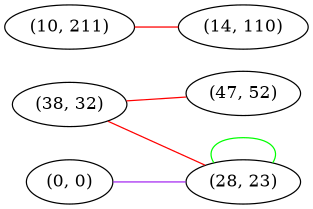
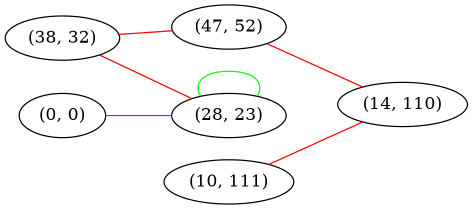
  graph {
    rankdir=LR
    edge [color=red weight=1]
    n1 [label="(38, 32)"]
    n2 [label="(47, 52)"]
    "(28, 23)"
    "(14, 110)"
-   "(10, 111)" [label="(10, 211)"]
+   "(10, 111)"
    "(0, 0)"
    n1 -- n2
    n1 -- "(28, 23)"
+   n2 -- "(14, 110)"
    "(28, 23)" -- "(28, 23)" [color=green weight=2]
    "(10, 111)" -- "(14, 110)"
    "(0, 0)" -- "(28, 23)" [color=purple weight=4]
  }
